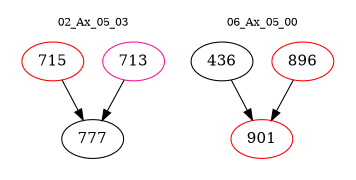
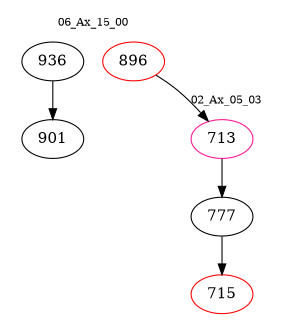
  digraph {
    node [color=red]
    edge [color=black]
    n1 [color=deeppink label=713]
    n2 [color=black label=777]
    n3 [label=715]
    n4 [label=896]
-   n5 [label=901]
-   n6 [color=black label=436]
+   n5 [color=black label=901]
+   n6 [color=black label=936]
    subgraph cluster_1 {
      color=white
      fontsize=10
      label="02_Ax_05_03"
      n1
      n2
      n3
    }
    subgraph cluster_2 {
      color=white
      fontsize=10
-     label="06_Ax_05_00"
+     label="06_Ax_15_00"
      n4
      n5
      n6
    }
    n1 -> n2
-   n3 -> n2
-   n4 -> n5
+   n2 -> n3
+   n4 -> n1
    n6 -> n5
  }
